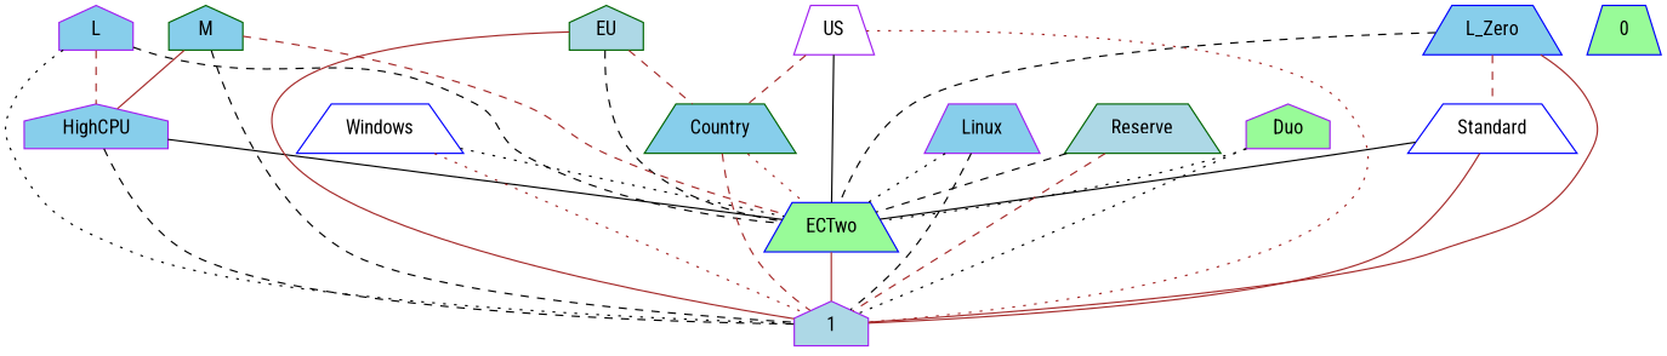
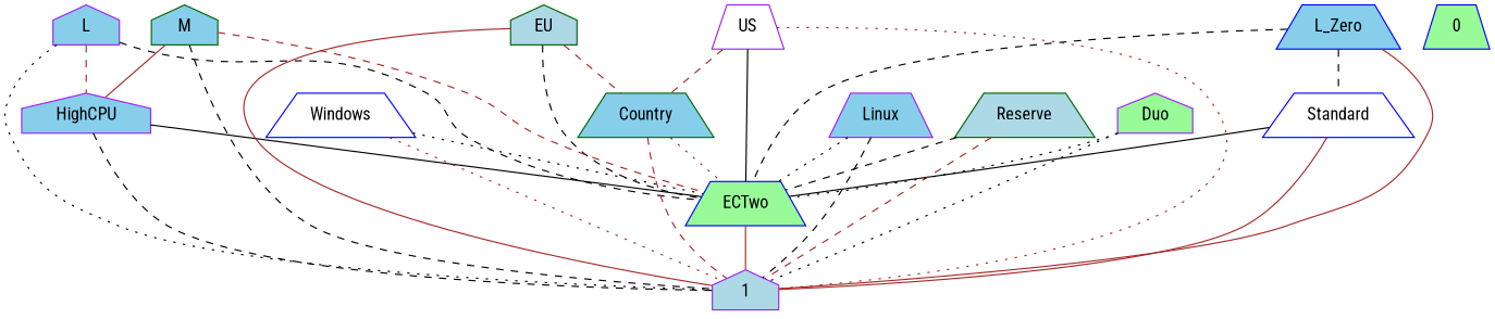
  graph {
    fontname="Roboto Condensed"
    node [color=purple fillcolor=skyblue fontname="Roboto Condensed" shape=trapezium style=filled]
    edge [color=black fontname="Roboto Condensed" style=dashed]
    Standard [color=blue fillcolor=white]
    ECTwo [color=blue fillcolor=palegreen]
    1 [fillcolor=lightblue shape=house]
    L [shape=house]
    HighCPU [shape=house]
    Windows [color=blue fillcolor=white]
    EU [color=darkgreen fillcolor=lightblue shape=house]
    Country [color=darkgreen]
    Linux
    L_Zero [color=blue]
    Reserve [color=darkgreen fillcolor=lightblue]
    M [color=darkgreen shape=house]
    US [fillcolor=white]
    0 [color=blue fillcolor=palegreen]
    Duo [fillcolor=palegreen shape=house]
    Standard -- ECTwo [style=solid]
    Standard -- 1 [color=brown style=solid]
    ECTwo -- 1 [color=brown style=solid]
    L -- ECTwo
    L -- 1 [style=dotted]
    L -- HighCPU [color=brown]
    HighCPU -- ECTwo [style=solid]
    HighCPU -- 1
    Windows -- ECTwo [style=dotted]
    Windows -- 1 [color=brown style=dotted]
    EU -- ECTwo
    EU -- 1 [color=brown style=solid]
    EU -- Country [color=brown]
    Country -- ECTwo [color=brown style=dotted]
    Country -- 1 [color=brown]
    Linux -- ECTwo [style=dotted]
    Linux -- 1
-   L_Zero -- Standard [color=brown]
+   L_Zero -- Standard
    L_Zero -- ECTwo
    L_Zero -- 1 [color=brown style=solid]
    Reserve -- ECTwo
    Reserve -- 1 [color=brown]
    M -- ECTwo [color=brown]
    M -- 1
    M -- HighCPU [color=brown style=solid]
    US -- ECTwo [style=solid]
    US -- 1 [color=brown style=dotted]
    US -- Country [color=brown]
    Duo -- ECTwo [style=dotted]
    Duo -- 1 [style=dotted]
  }
